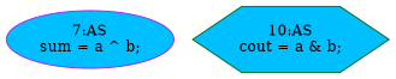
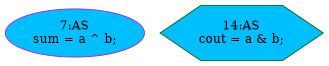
  strict digraph {
    node [fillcolor=deepskyblue statements="[]" style=filled typ=Assign use_var="['a', 'b']"]
    n1 [ast="<pyverilog.vparser.ast.Assign object at 0x7fda22575f10>" def_var="['sum']" label="7:AS\nsum = a ^ b;" color=purple shape=ellipse]
-   n2 [ast="<pyverilog.vparser.ast.Assign object at 0x7fda224f71d0>" def_var="['cout']" label="10:AS\ncout = a & b;" color=darkgreen shape=hexagon]
+   n2 [ast="<pyverilog.vparser.ast.Assign object at 0x7fda224f71d0>" def_var="['cout']" label="14:AS\ncout = a & b;" color=darkgreen shape=hexagon]
  }
